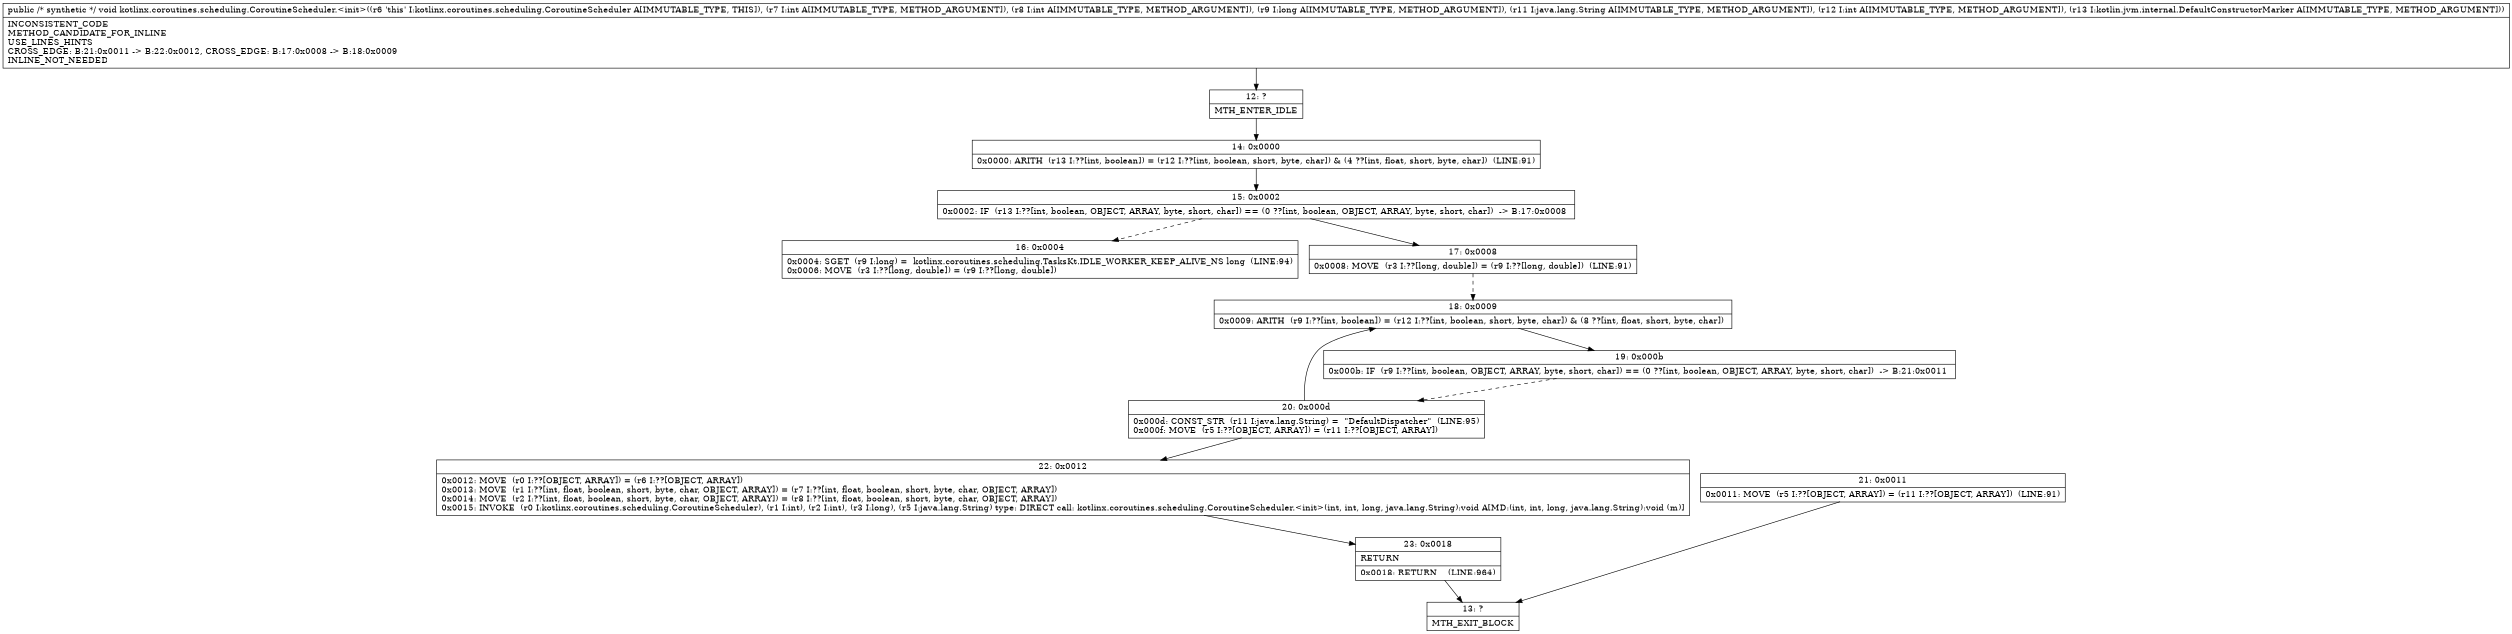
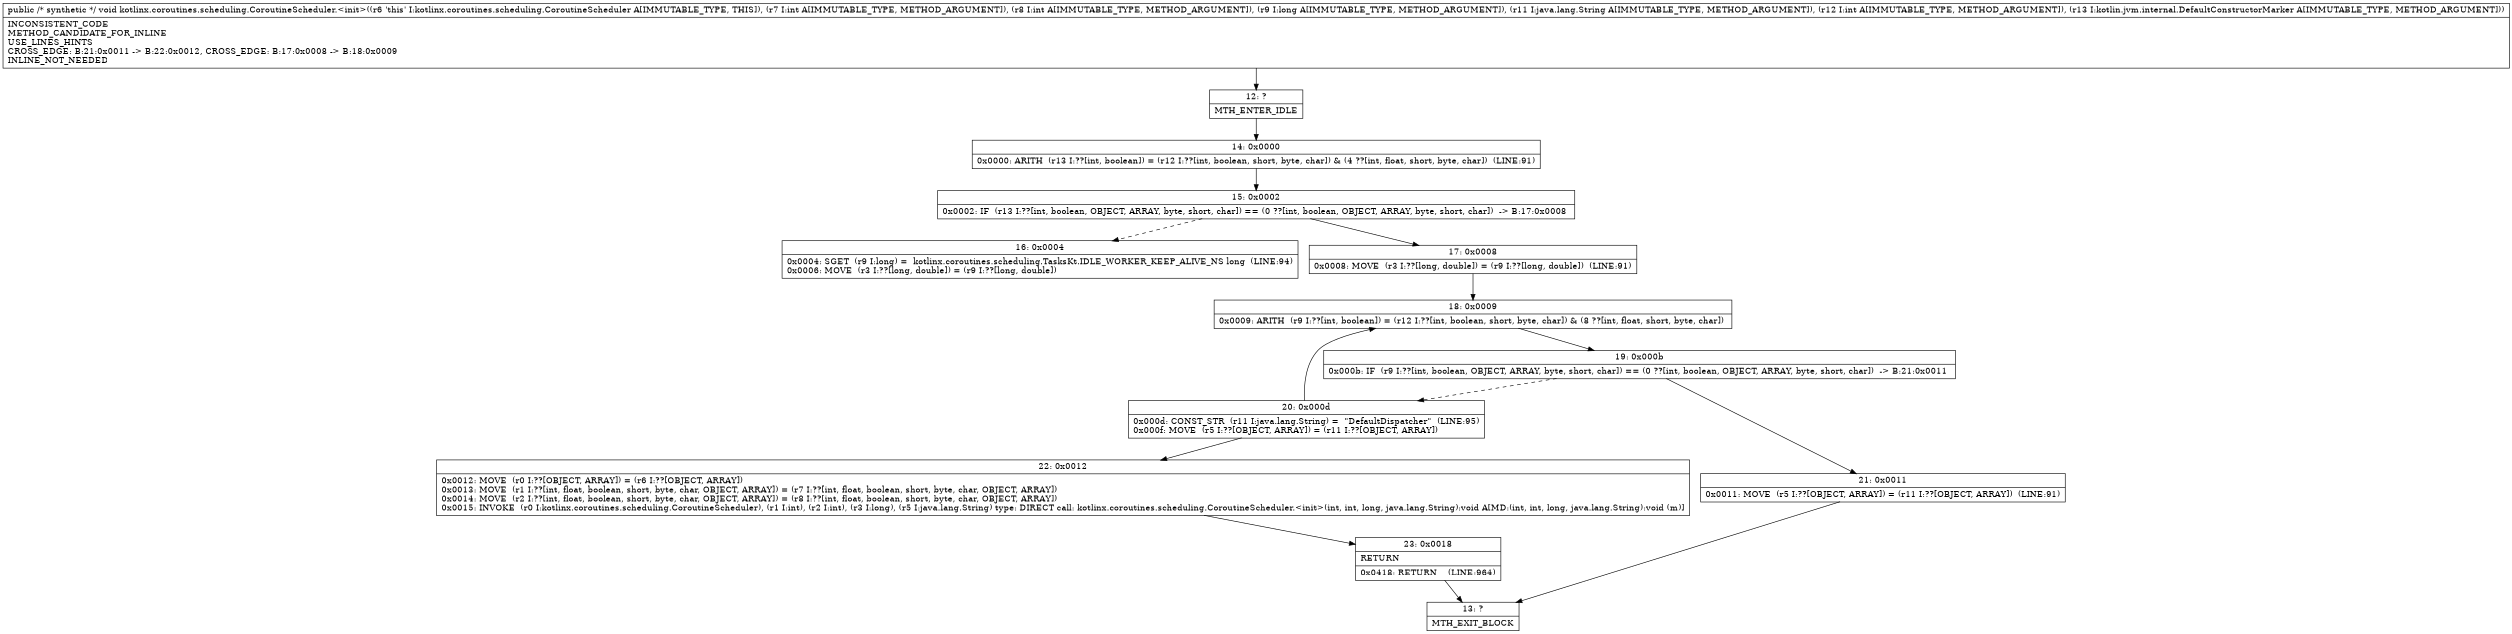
  digraph {
    node [shape=record]
    n1 [label="{12\:\ ?|MTH_ENTER_IDLE\l}"]
    n2 [label="{14\:\ 0x0000|0x0000: ARITH  (r13 I:??[int, boolean]) = (r12 I:??[int, boolean, short, byte, char]) & (4 ??[int, float, short, byte, char])  (LINE:91)\l}"]
    n3 [label="{15\:\ 0x0002|0x0002: IF  (r13 I:??[int, boolean, OBJECT, ARRAY, byte, short, char]) == (0 ??[int, boolean, OBJECT, ARRAY, byte, short, char])  \-\> B:17:0x0008 \l}"]
    n4 [label="{16\:\ 0x0004|0x0004: SGET  (r9 I:long) =  kotlinx.coroutines.scheduling.TasksKt.IDLE_WORKER_KEEP_ALIVE_NS long  (LINE:94)\l0x0006: MOVE  (r3 I:??[long, double]) = (r9 I:??[long, double]) \l}"]
    n5 [label="{17\:\ 0x0008|0x0008: MOVE  (r3 I:??[long, double]) = (r9 I:??[long, double])  (LINE:91)\l}"]
    n6 [label="{18\:\ 0x0009|0x0009: ARITH  (r9 I:??[int, boolean]) = (r12 I:??[int, boolean, short, byte, char]) & (8 ??[int, float, short, byte, char]) \l}"]
    n7 [label="{19\:\ 0x000b|0x000b: IF  (r9 I:??[int, boolean, OBJECT, ARRAY, byte, short, char]) == (0 ??[int, boolean, OBJECT, ARRAY, byte, short, char])  \-\> B:21:0x0011 \l}"]
    n8 [label="{20\:\ 0x000d|0x000d: CONST_STR  (r11 I:java.lang.String) =  \"DefaultDispatcher\"  (LINE:95)\l0x000f: MOVE  (r5 I:??[OBJECT, ARRAY]) = (r11 I:??[OBJECT, ARRAY]) \l}"]
    n9 [label="{21\:\ 0x0011|0x0011: MOVE  (r5 I:??[OBJECT, ARRAY]) = (r11 I:??[OBJECT, ARRAY])  (LINE:91)\l}"]
    n10 [label="{22\:\ 0x0012|0x0012: MOVE  (r0 I:??[OBJECT, ARRAY]) = (r6 I:??[OBJECT, ARRAY]) \l0x0013: MOVE  (r1 I:??[int, float, boolean, short, byte, char, OBJECT, ARRAY]) = (r7 I:??[int, float, boolean, short, byte, char, OBJECT, ARRAY]) \l0x0014: MOVE  (r2 I:??[int, float, boolean, short, byte, char, OBJECT, ARRAY]) = (r8 I:??[int, float, boolean, short, byte, char, OBJECT, ARRAY]) \l0x0015: INVOKE  (r0 I:kotlinx.coroutines.scheduling.CoroutineScheduler), (r1 I:int), (r2 I:int), (r3 I:long), (r5 I:java.lang.String) type: DIRECT call: kotlinx.coroutines.scheduling.CoroutineScheduler.\<init\>(int, int, long, java.lang.String):void A[MD:(int, int, long, java.lang.String):void (m)]\l}"]
    n11 [label="{13\:\ ?|MTH_EXIT_BLOCK\l}"]
-   n12 [label="{23\:\ 0x0018|RETURN\l|0x0018: RETURN    (LINE:964)\l}"]
+   n12 [label="{23\:\ 0x0018|RETURN\l|0x0418: RETURN    (LINE:964)\l}"]
    n13 [label="{public \/* synthetic *\/ void kotlinx.coroutines.scheduling.CoroutineScheduler.\<init\>((r6 'this' I:kotlinx.coroutines.scheduling.CoroutineScheduler A[IMMUTABLE_TYPE, THIS]), (r7 I:int A[IMMUTABLE_TYPE, METHOD_ARGUMENT]), (r8 I:int A[IMMUTABLE_TYPE, METHOD_ARGUMENT]), (r9 I:long A[IMMUTABLE_TYPE, METHOD_ARGUMENT]), (r11 I:java.lang.String A[IMMUTABLE_TYPE, METHOD_ARGUMENT]), (r12 I:int A[IMMUTABLE_TYPE, METHOD_ARGUMENT]), (r13 I:kotlin.jvm.internal.DefaultConstructorMarker A[IMMUTABLE_TYPE, METHOD_ARGUMENT]))  | INCONSISTENT_CODE\lMETHOD_CANDIDATE_FOR_INLINE\lUSE_LINES_HINTS\lCROSS_EDGE: B:21:0x0011 \-\> B:22:0x0012, CROSS_EDGE: B:17:0x0008 \-\> B:18:0x0009\lINLINE_NOT_NEEDED\l}"]
    n1 -> n2
    n2 -> n3
    n3 -> n4 [style=dashed]
    n3 -> n5
-   n5 -> n6 [style=dashed]
+   n5 -> n6
    n6 -> n7
    n7 -> n8 [style=dashed]
+   n7 -> n9
    n8 -> n6
    n8 -> n10
    n9 -> n11
    n10 -> n12
    n12 -> n11
    n13 -> n1
  }
